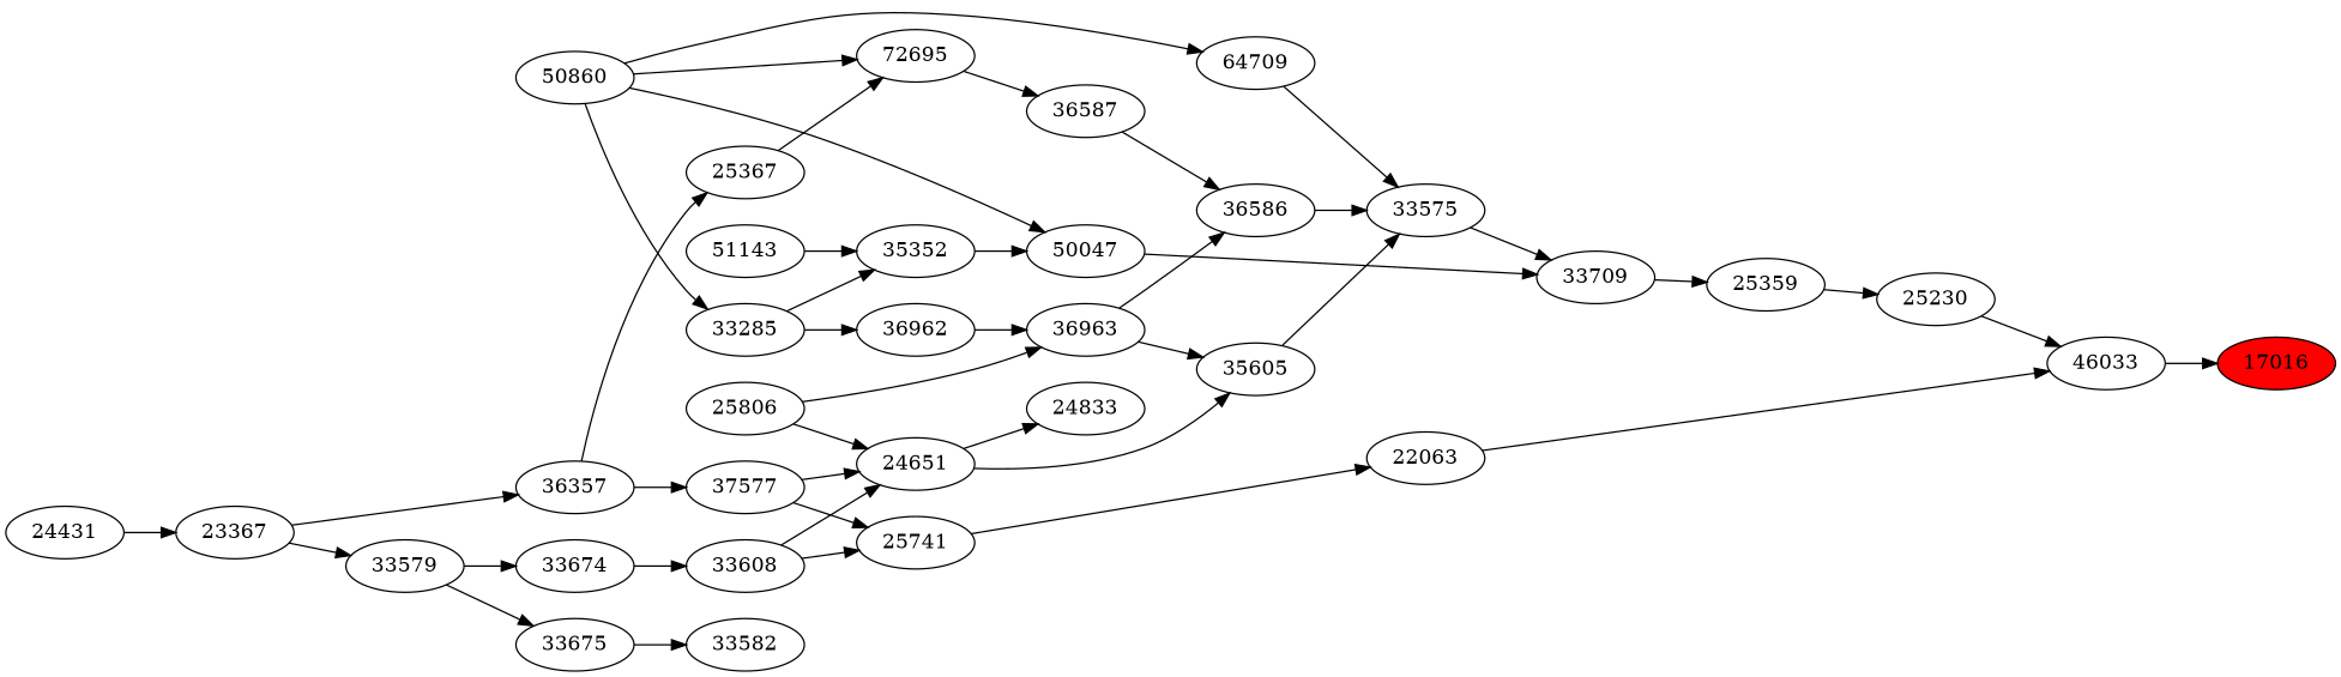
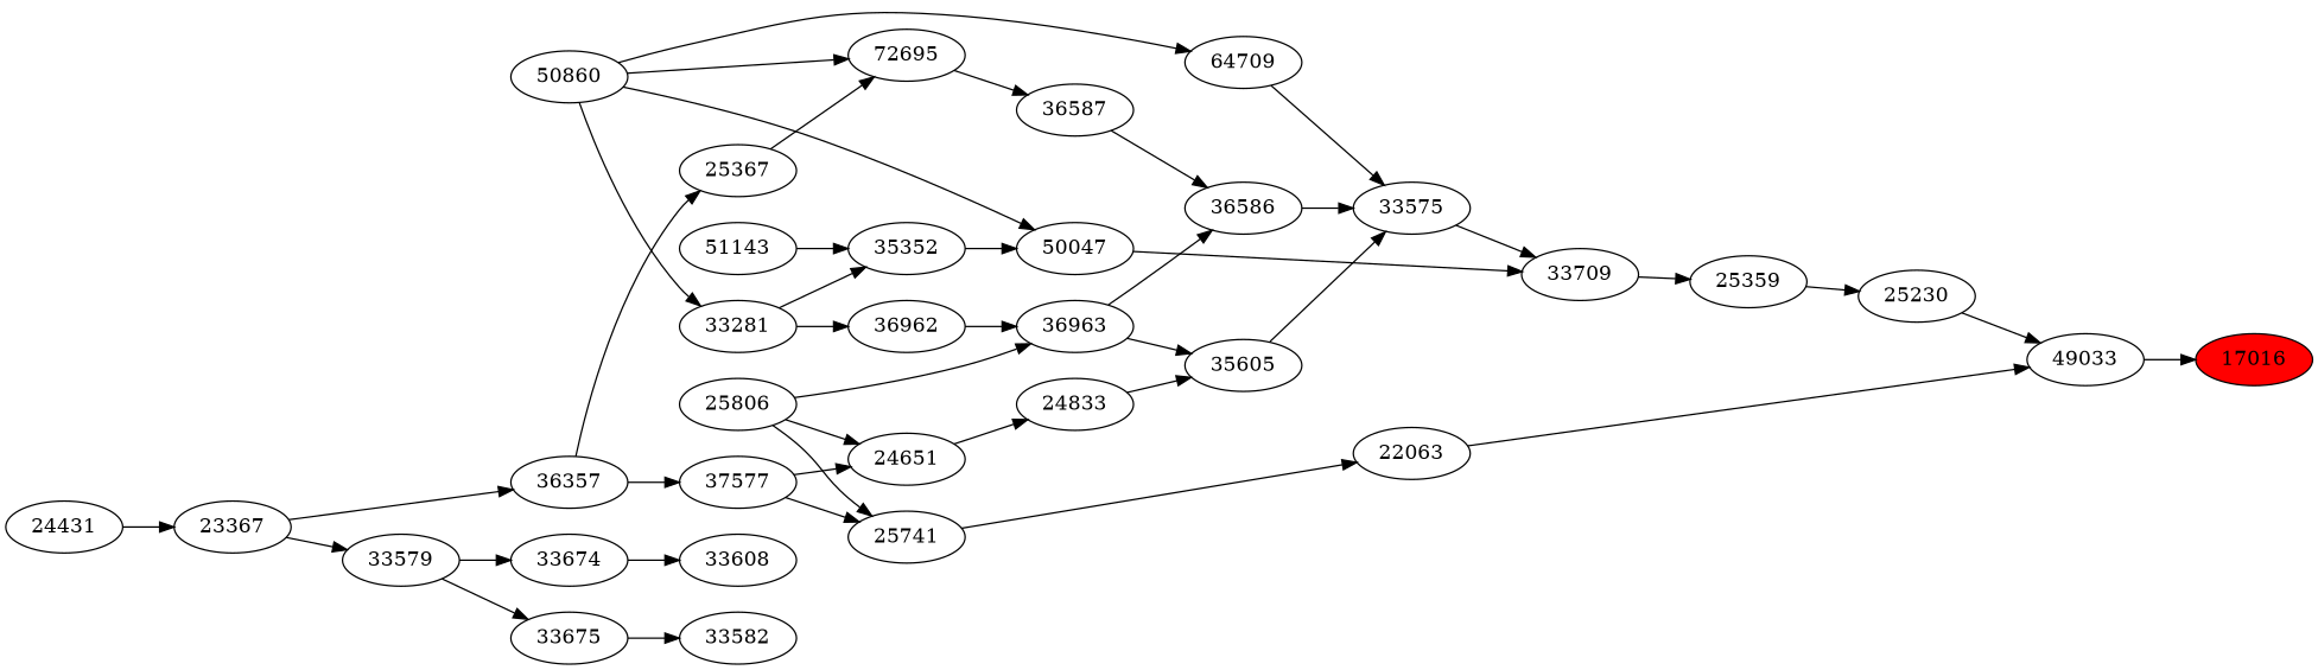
  strict digraph {
    fontname="DejaVu Serif"
    rankdir=LR
    node [fontname="DejaVu Serif"]
    edge [fontname="DejaVu Serif"]
    n1 [fillcolor=red label=17016 style=filled]
-   n2 [label=46033]
+   n2 [label=49033]
    n3 [label=25230]
    n4 [label=22063]
    n5 [label=25359]
    n6 [label=25741]
    n7 [label=33709]
    n8 [label=25806]
    n9 [label=36963]
    n10 [label=24651]
    n11 [label=36586]
    n12 [label=35605]
    n13 [label=24833]
    n14 [label=37577]
    n15 [label=50047]
    n16 [label=33575]
    n17 [label=36962]
    n18 [label=36357]
    n19 [label=25367]
    n20 [label=72695]
    n21 [label=35352]
    n22 [label=50860]
    n23 [label=64709]
-   n24 [label=33285]
+   n24 [label=33281]
    n25 [label=36587]
    n26 [label=33675]
    n27 [label=33582]
    n28 [label=23367]
    n29 [label=33579]
    n30 [label=33674]
    n31 [label=51143]
    n32 [label=33608]
    n33 [label=24431]
    n2 -> n1
    n3 -> n2
    n4 -> n2
    n5 -> n3
    n6 -> n4
    n7 -> n5
-   n32 -> n6
+   n8 -> n6
    n8 -> n9
    n8 -> n10
    n9 -> n11
    n9 -> n12
    n10 -> n13
    n11 -> n16
    n12 -> n16
-   n10 -> n12
+   n13 -> n12
    n14 -> n6
    n14 -> n10
    n15 -> n7
    n16 -> n7
    n17 -> n9
    n18 -> n14
    n18 -> n19
    n19 -> n20
    n20 -> n25
    n21 -> n15
    n22 -> n15
    n22 -> n20
    n22 -> n23
    n22 -> n24
    n23 -> n16
    n24 -> n17
    n24 -> n21
    n25 -> n11
    n26 -> n27
    n28 -> n18
    n28 -> n29
    n29 -> n26
    n29 -> n30
    n30 -> n32
    n31 -> n21
-   n32 -> n10
    n33 -> n28
  }
